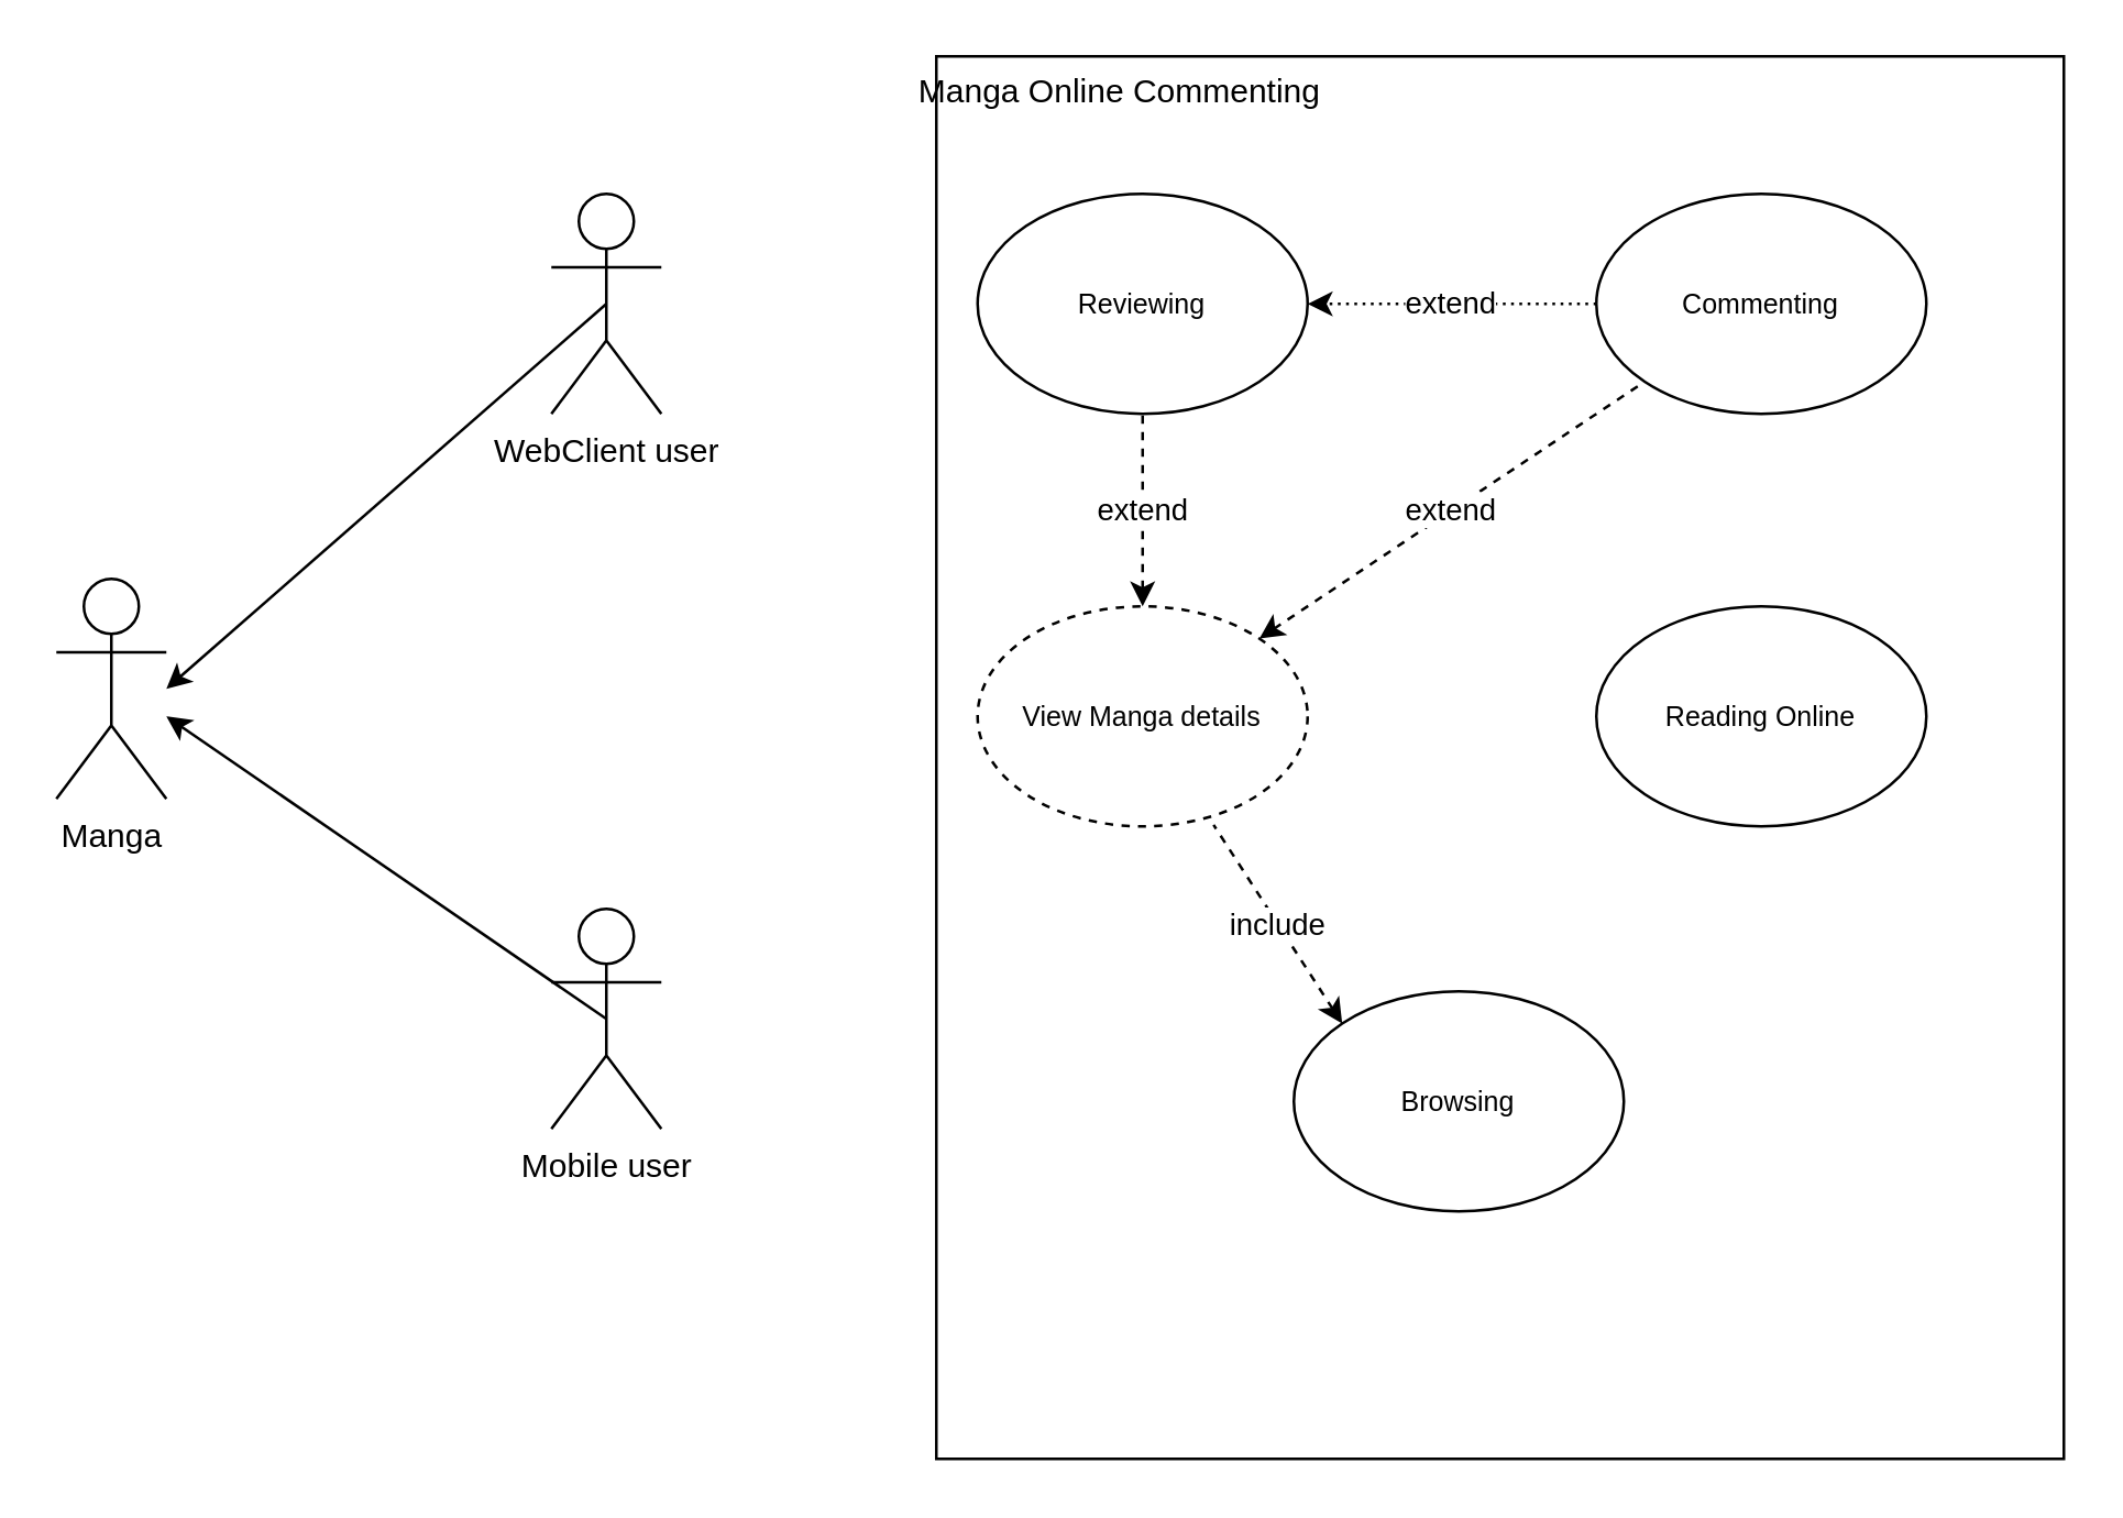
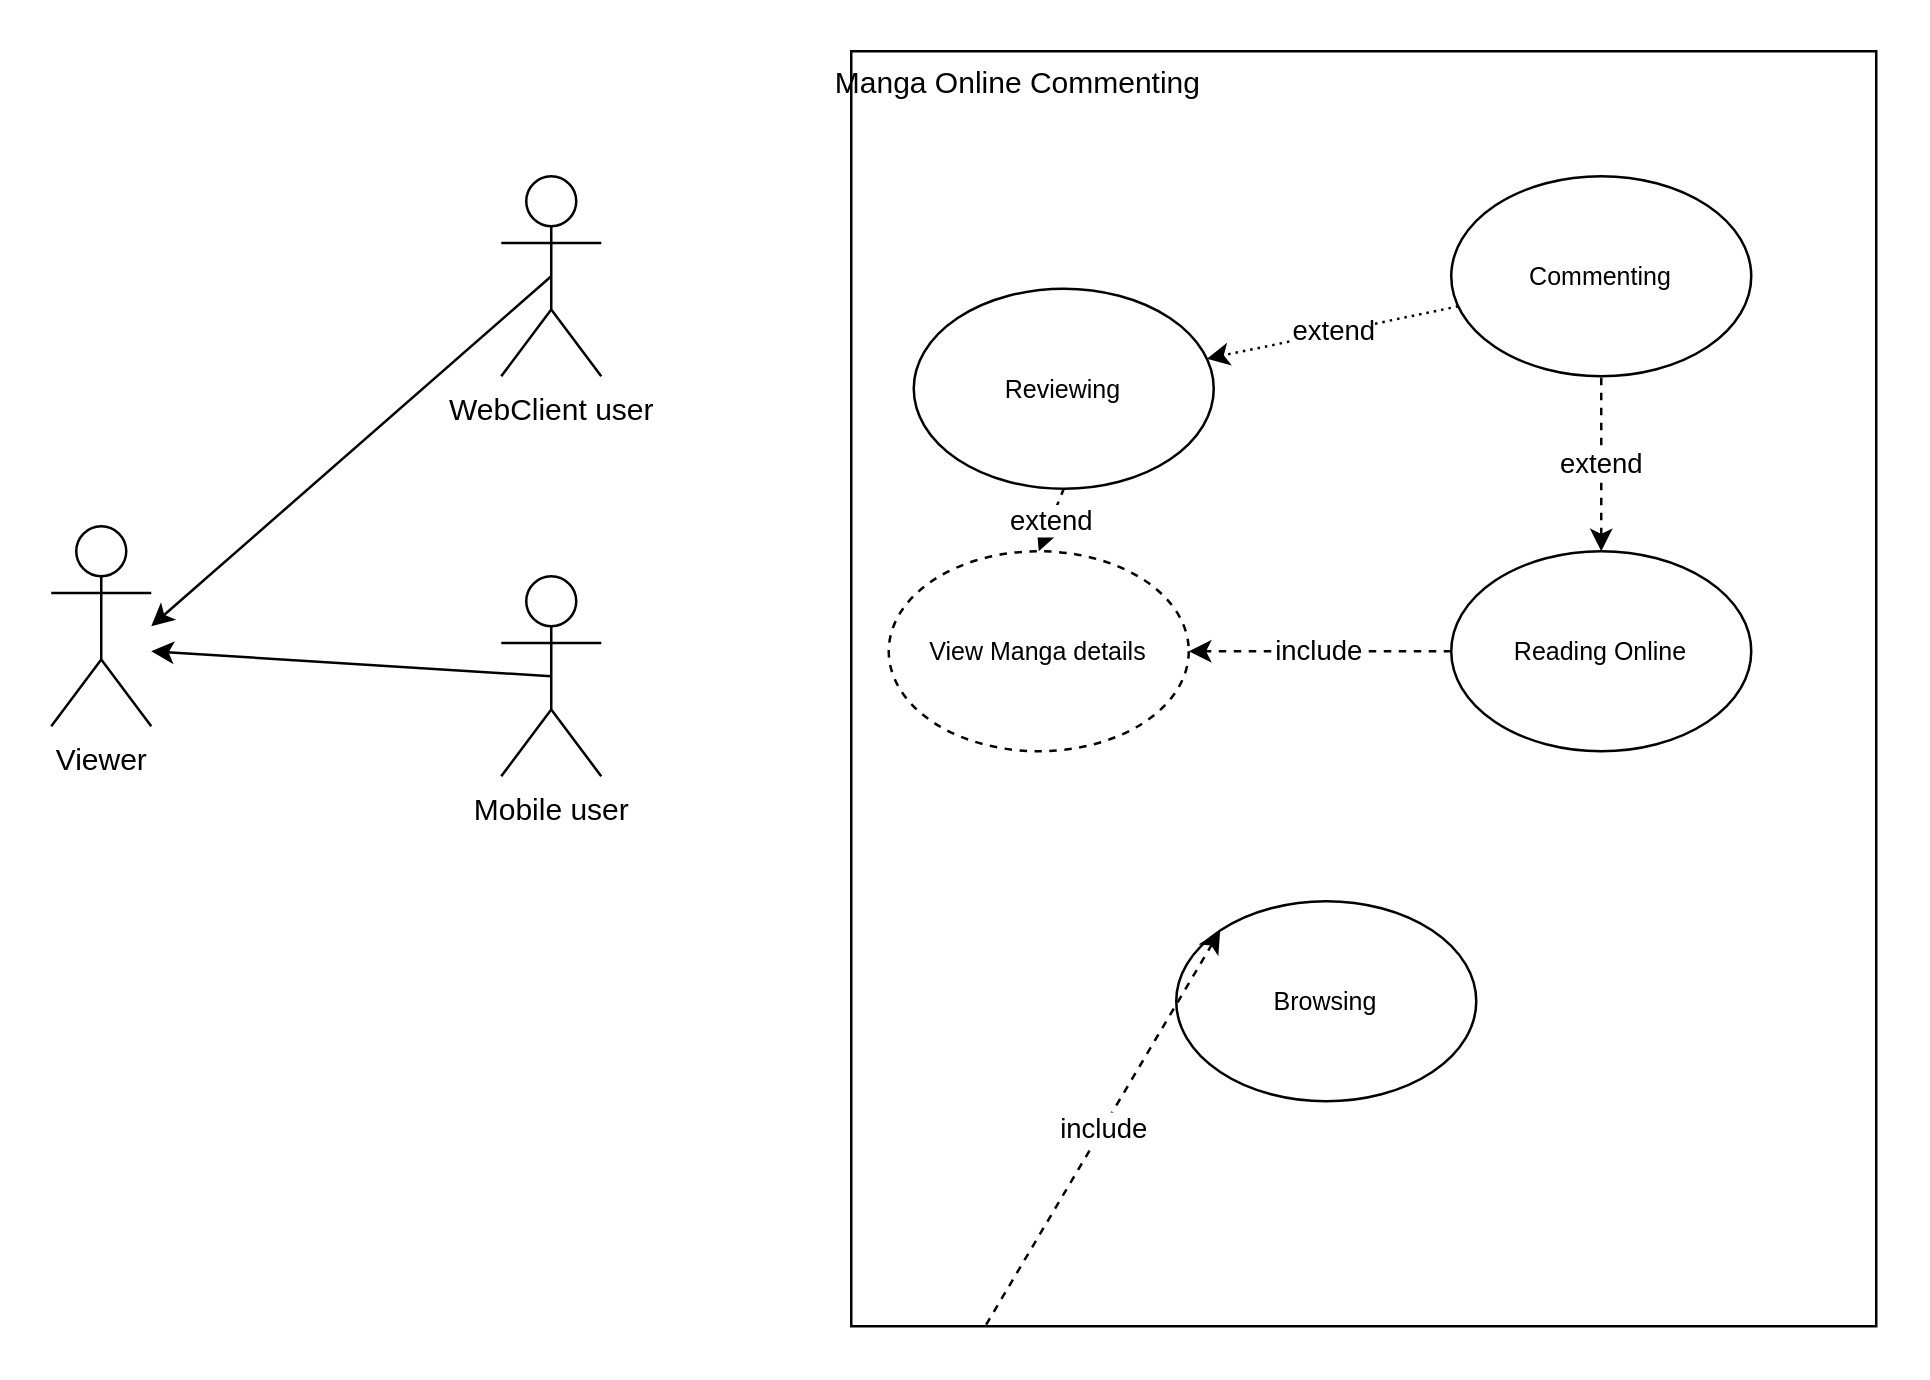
  <mxCell id="0" />
  <mxCell id="1" parent="0" />
  <mxCell id="2" value="Manga Online Commenting" style="rounded=0;whiteSpace=wrap;html=1;align=right;labelPosition=left;verticalLabelPosition=top;verticalAlign=bottom;horizontal=1;spacing=-20;spacingLeft=0;spacingRight=-120;" parent="1" vertex="1"><mxGeometry x="340" y="20" width="410" height="510" as="geometry" /></mxCell>
  <mxCell id="3" value="&lt;font size=&quot;1&quot;&gt;Reading Online&lt;/font&gt;" style="ellipse;whiteSpace=wrap;html=1;" parent="1" vertex="1"><mxGeometry x="580" y="220" width="120" height="80" as="geometry" /></mxCell>
  <mxCell id="4" value="&lt;font size=&quot;1&quot;&gt;Browsing&lt;/font&gt;" style="ellipse;whiteSpace=wrap;html=1;" parent="1" vertex="1"><mxGeometry x="470" y="360" width="120" height="80" as="geometry" /></mxCell>
- <mxCell id="5" value="&lt;font size=&quot;1&quot;&gt;Reviewing&lt;/font&gt;" style="ellipse;whiteSpace=wrap;html=1;" parent="1" vertex="1"><mxGeometry x="355" y="70" width="120" height="80" as="geometry" /></mxCell>
- <mxCell id="6" value="Manga" style="shape=umlActor;verticalLabelPosition=bottom;verticalAlign=top;html=1;outlineConnect=0;" parent="1" vertex="1"><mxGeometry x="20" y="210" width="40" height="80" as="geometry" /></mxCell>
- <mxCell id="7" value="Mobile user" style="shape=umlActor;verticalLabelPosition=bottom;verticalAlign=top;html=1;outlineConnect=0;" parent="1" vertex="1"><mxGeometry x="200" y="330" width="40" height="80" as="geometry" /></mxCell>
+ <mxCell id="5" value="&lt;font size=&quot;1&quot;&gt;Reviewing&lt;/font&gt;" style="ellipse;whiteSpace=wrap;html=1;" parent="1" vertex="1"><mxGeometry x="365" y="115" width="120" height="80" as="geometry" /></mxCell>
+ <mxCell id="6" value="Viewer" style="shape=umlActor;verticalLabelPosition=bottom;verticalAlign=top;html=1;outlineConnect=0;" parent="1" vertex="1"><mxGeometry x="20" y="210" width="40" height="80" as="geometry" /></mxCell>
+ <mxCell id="7" value="Mobile user" style="shape=umlActor;verticalLabelPosition=bottom;verticalAlign=top;html=1;outlineConnect=0;" parent="1" vertex="1"><mxGeometry x="200" y="230" width="40" height="80" as="geometry" /></mxCell>
  <mxCell id="8" value="WebClient user" style="shape=umlActor;verticalLabelPosition=bottom;verticalAlign=top;html=1;outlineConnect=0;" parent="1" vertex="1"><mxGeometry x="200" y="70" width="40" height="80" as="geometry" /></mxCell>
  <mxCell id="9" value="" style="endArrow=classic;html=1;exitX=0.5;exitY=0.5;exitDx=0;exitDy=0;exitPerimeter=0;" parent="1" source="8" edge="1"><mxGeometry width="50" height="50" relative="1" as="geometry"><mxPoint x="170" y="90" as="sourcePoint" /><mxPoint x="60" y="250" as="targetPoint" /></mxGeometry></mxCell>
  <mxCell id="10" value="" style="endArrow=classic;html=1;exitX=0.5;exitY=0.5;exitDx=0;exitDy=0;exitPerimeter=0;" parent="1" source="7" edge="1"><mxGeometry width="50" height="50" relative="1" as="geometry"><mxPoint x="180" y="100" as="sourcePoint" /><mxPoint x="60" y="260" as="targetPoint" /></mxGeometry></mxCell>
  <mxCell id="11" value="extend" style="edgeStyle=none;rounded=1;sketch=0;orthogonalLoop=1;jettySize=auto;html=1;startArrow=none;startFill=0;endArrow=classic;endFill=1;dashed=1;dashPattern=1 2;" edge="1" parent="1" source="12" target="5"><mxGeometry relative="1" as="geometry" /></mxCell>
  <mxCell id="12" value="&lt;font size=&quot;1&quot;&gt;Commenting&lt;/font&gt;" style="ellipse;whiteSpace=wrap;html=1;" parent="1" vertex="1"><mxGeometry x="580" y="70" width="120" height="80" as="geometry" /></mxCell>
  <mxCell id="13" value="&lt;font size=&quot;1&quot;&gt;View Manga details&lt;/font&gt;" style="ellipse;whiteSpace=wrap;html=1;dashed=1;" parent="1" vertex="1"><mxGeometry x="355" y="220" width="120" height="80" as="geometry" /></mxCell>
- <mxCell id="14" value="include" style="endArrow=none;dashed=1;html=1;entryX=0.715;entryY=0.993;entryDx=0;entryDy=0;endFill=0;startArrow=classic;startFill=1;entryPerimeter=0;exitX=0;exitY=0;exitDx=0;exitDy=0;" parent="1" target="13" edge="1" source="4"><mxGeometry width="50" height="50" relative="1" as="geometry"><mxPoint x="520" y="340" as="sourcePoint" /><mxPoint x="440" y="280" as="targetPoint" /></mxGeometry></mxCell>
+ <mxCell id="14" value="include" style="endArrow=none;dashed=1;html=1;endFill=0;startArrow=classic;startFill=1;exitX=0;exitY=0;exitDx=0;exitDy=0;" parent="1" target="2" edge="1" source="4"><mxGeometry width="50" height="50" relative="1" as="geometry"><mxPoint x="520" y="340" as="sourcePoint" /><mxPoint x="440" y="280" as="targetPoint" /></mxGeometry></mxCell>
  <mxCell id="15" value="extend" style="endArrow=none;dashed=1;html=1;entryX=0.5;entryY=1;entryDx=0;entryDy=0;exitX=0.5;exitY=0;exitDx=0;exitDy=0;endFill=0;startArrow=classic;startFill=1;" parent="1" source="13" target="5" edge="1"><mxGeometry width="50" height="50" relative="1" as="geometry"><mxPoint x="452" y="309" as="sourcePoint" /><mxPoint x="497.574" y="381.716" as="targetPoint" /></mxGeometry></mxCell>
- <mxCell id="16" value="extend" style="endArrow=none;dashed=1;html=1;entryX=0;entryY=1;entryDx=0;entryDy=0;exitX=1;exitY=0;exitDx=0;exitDy=0;endFill=0;startArrow=classic;startFill=1;" parent="1" source="13" target="12" edge="1"><mxGeometry width="50" height="50" relative="1" as="geometry"><mxPoint x="462" y="319" as="sourcePoint" /><mxPoint x="507.574" y="391.716" as="targetPoint" /></mxGeometry></mxCell>
+ <mxCell id="17" value="include" style="endArrow=classic;dashed=1;html=1;exitX=0;exitY=0.5;exitDx=0;exitDy=0;endFill=1;entryX=1;entryY=0.5;entryDx=0;entryDy=0;startArrow=none;startFill=0;" parent="1" source="3" target="13" edge="1"><mxGeometry width="50" height="50" relative="1" as="geometry"><mxPoint x="472" y="329" as="sourcePoint" /><mxPoint x="530" y="310" as="targetPoint" /></mxGeometry></mxCell>
+ <mxCell id="18" value="extend" style="endArrow=none;dashed=1;html=1;entryX=0.5;entryY=1;entryDx=0;entryDy=0;exitX=0.5;exitY=0;exitDx=0;exitDy=0;startArrow=classic;startFill=1;" parent="1" source="3" target="12" edge="1"><mxGeometry width="50" height="50" relative="1" as="geometry"><mxPoint x="482" y="339" as="sourcePoint" /><mxPoint x="527.574" y="411.716" as="targetPoint" /></mxGeometry></mxCell>
